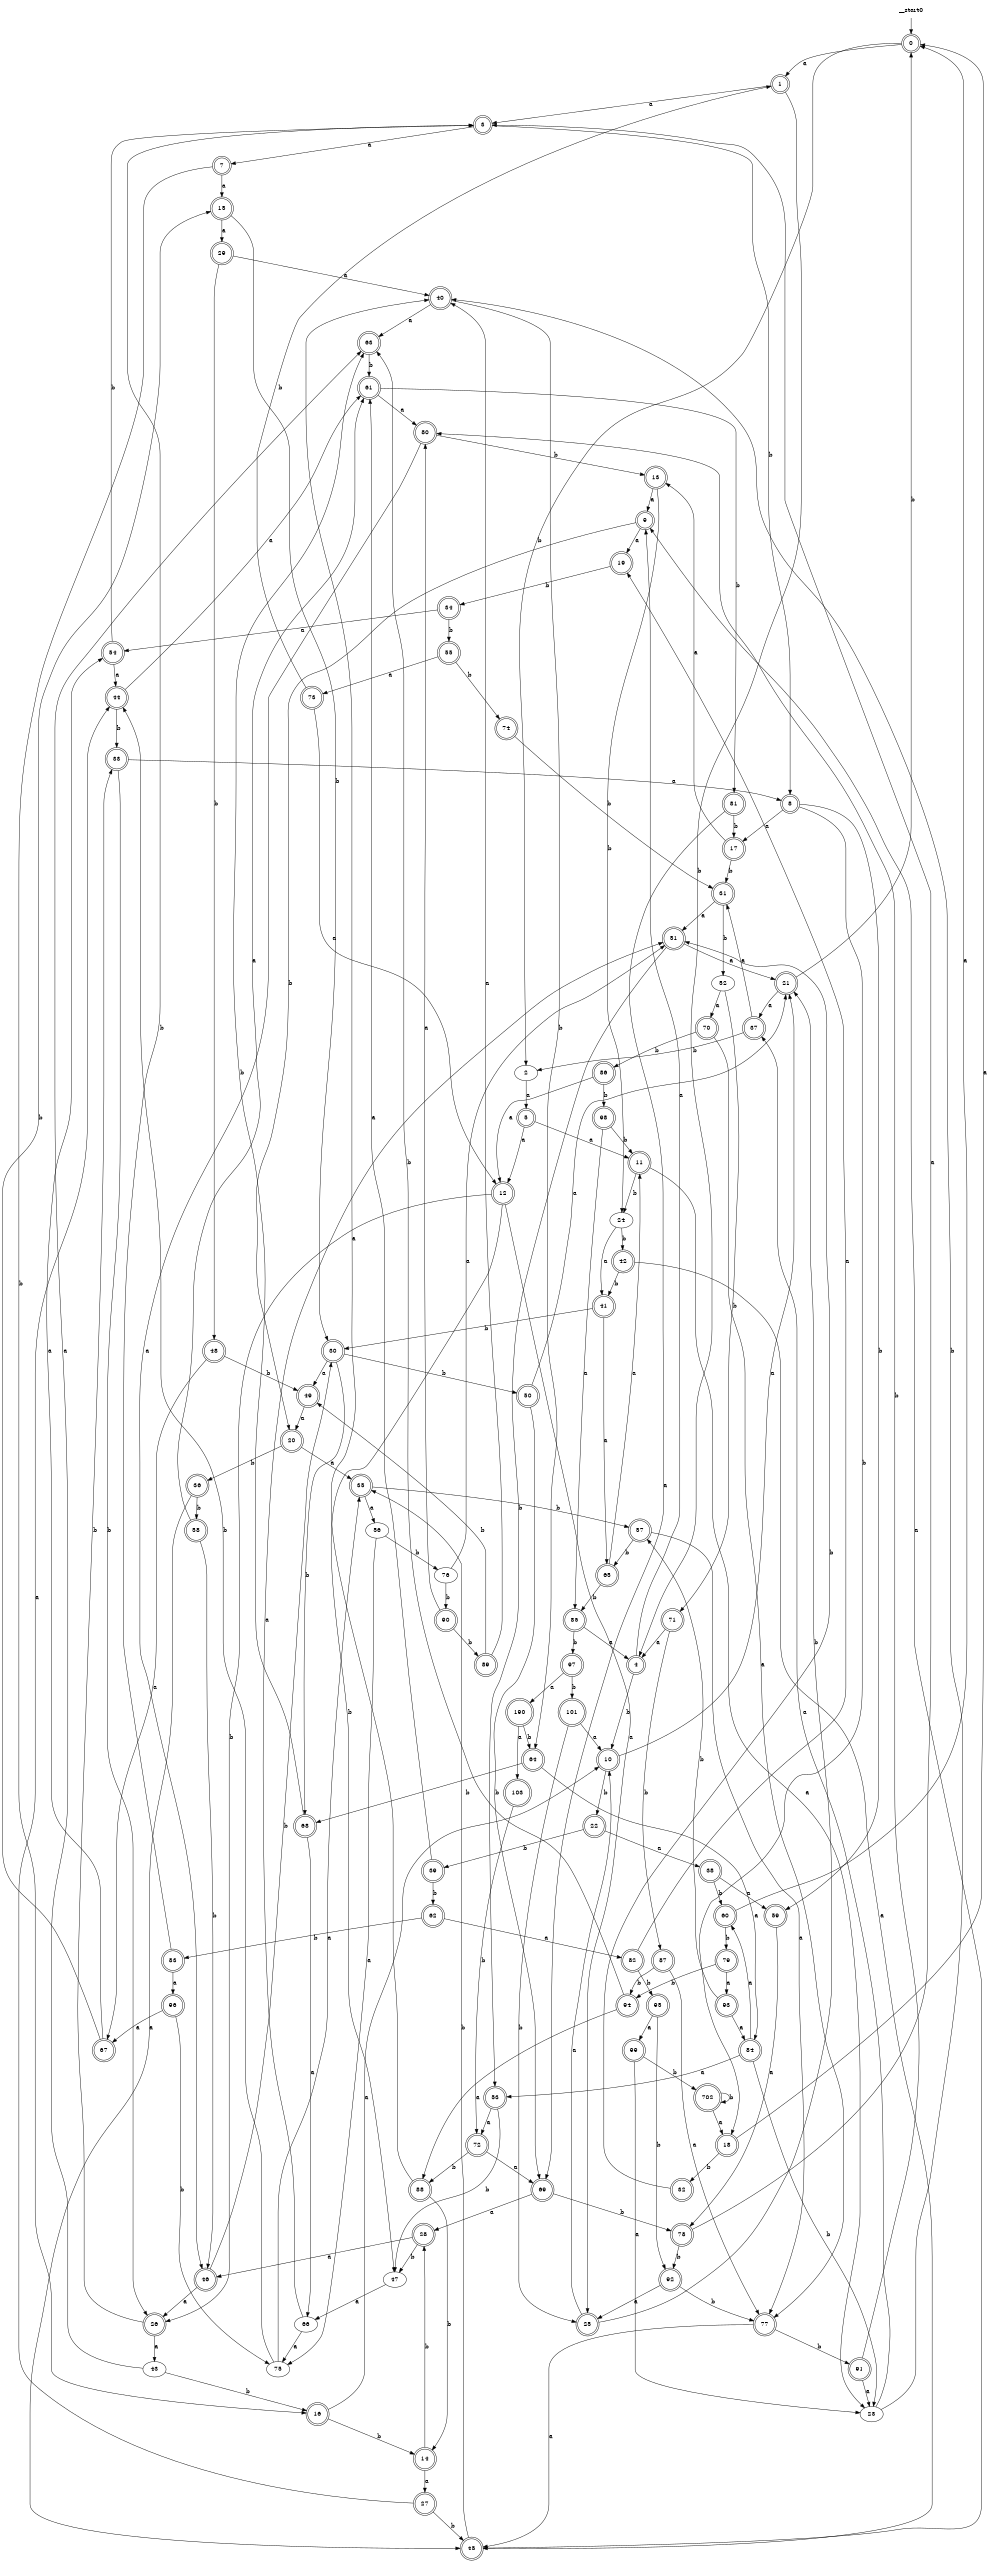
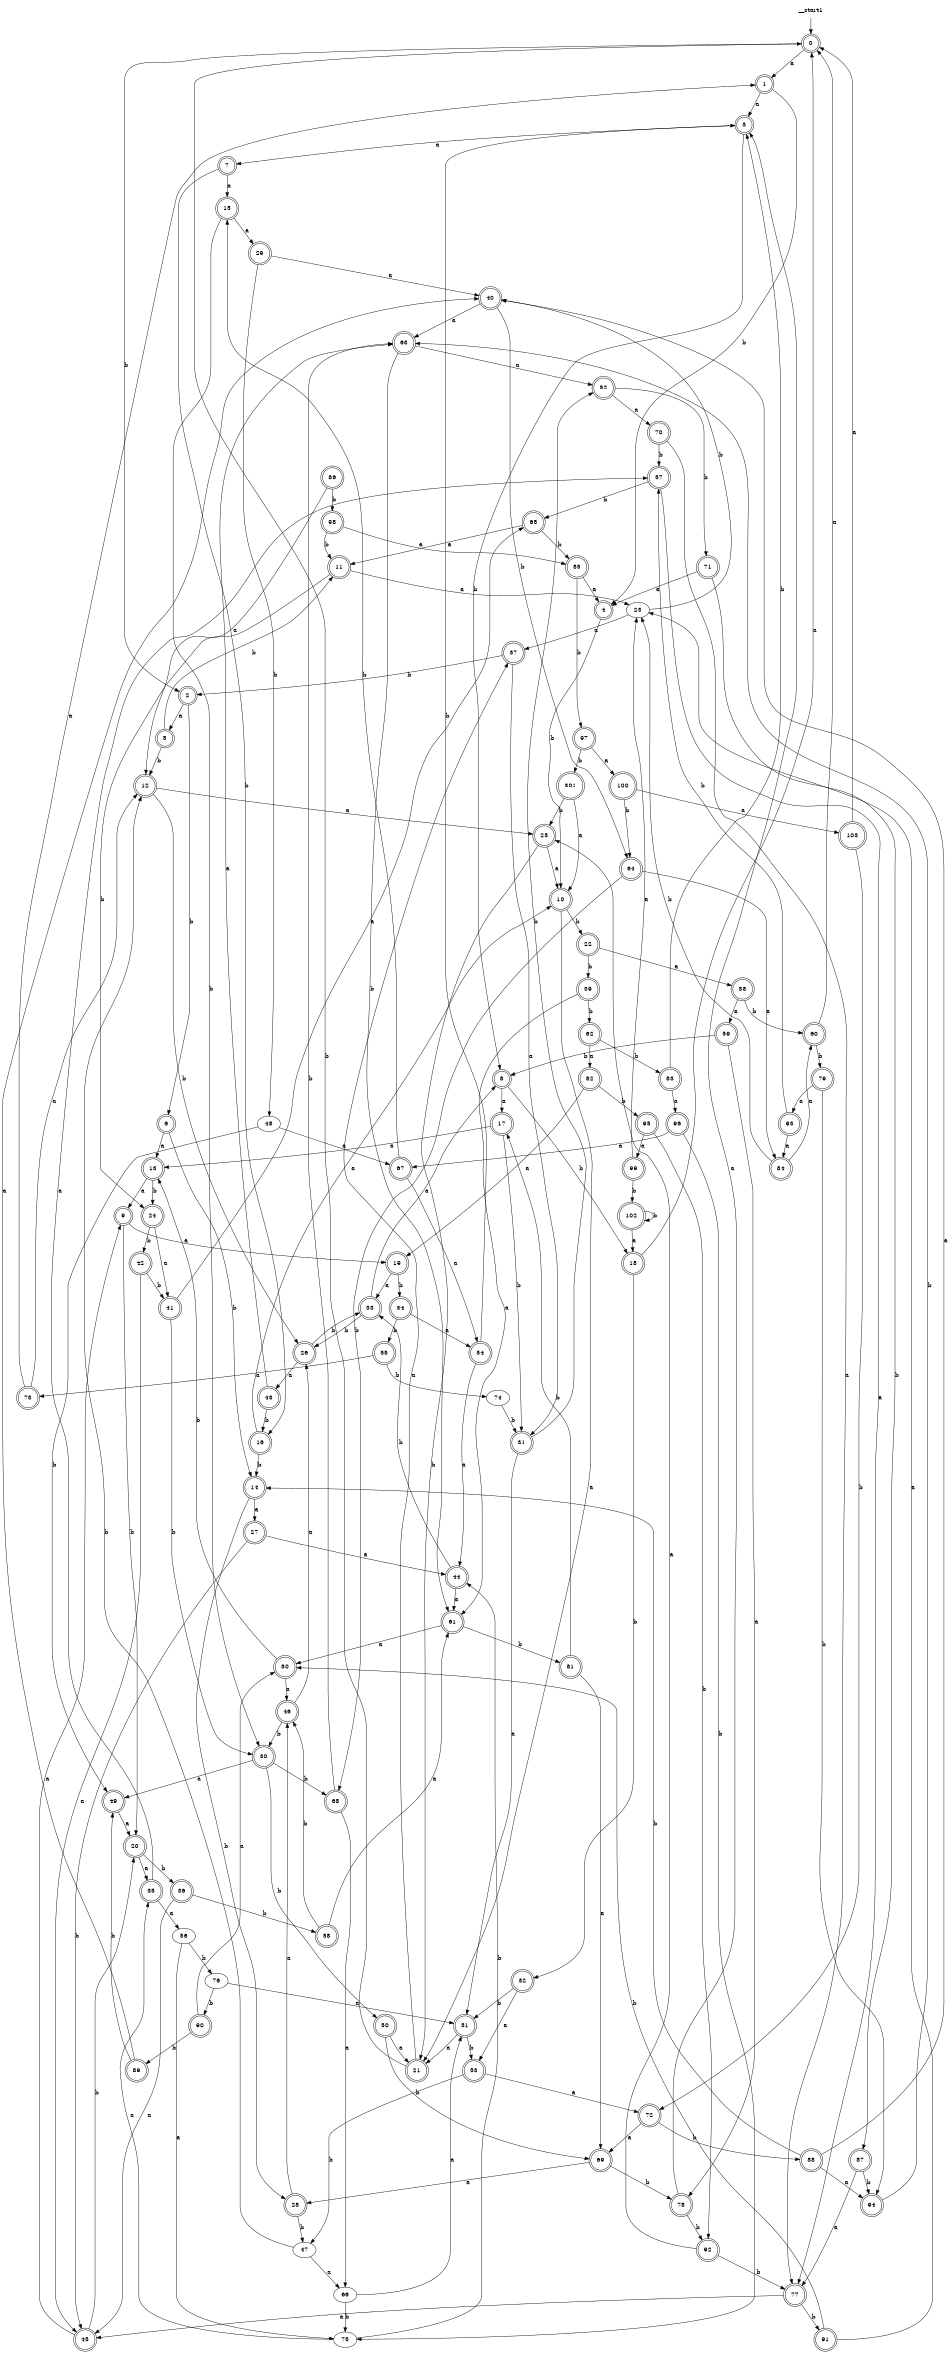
  digraph {
    node [shape=doublecircle]
-   __start0 [shape=none]
+   __start0 [shape=none label=__start1]
    0
    1
-   2 [shape=ellipse]
+   2
    3
    4
    5
+   6
    7
    8
    9
    10
    11
    12
    13
    14
    15
    16
    17
    18
    19
    20
    21
    22
    23 [shape=""]
-   24 [shape=ellipse]
+   24
    25
    26
    27
    28
    29
    30
    31
    32
    33
    34
    35
    36
    37
    38
    39
    40
    41
    42
-   43 [shape=ellipse]
+   43
    44
    45
    46
    47 [shape=""]
-   48
+   48 [shape=ellipse]
    49
    50
    68
    51
-   52 [shape=""]
+   52
    53
    54
    55
    56 [shape=""]
    57
    58
    59
    60
    61
    62
    63
    64
    65
    66 [shape=""]
    67
    69
    70
    71
    72
    73
-   74
+   74 [shape=ellipse]
    75 [shape=""]
    76 [shape=""]
    77
    78
    79
    80
    81
    82
    83
    84
    85
    86
    87
    88
    90
    91
    92
    93
    94
    95
    96
    97
    98
    89
    99
-   100 [label=190]
-   101
-   102 [label=702]
+   100
+   101 [label=301]
+   102
    103
    __start0 -> 0
    0 -> 1 [label=a]
    0 -> 2 [label=b]
    1 -> 3 [label=a]
    1 -> 4 [label=b]
    2 -> 5 [label=a]
+   2 -> 6 [label=b]
    3 -> 7 [label=a]
    3 -> 8 [label=b]
-   4 -> 9 [label=a]
    4 -> 10 [label=b]
-   5 -> 11 [label=a]
-   5 -> 12 [label=a]
+   5 -> 11 [label=b]
+   5 -> 12 [label=b]
+   6 -> 13 [label=a]
+   6 -> 14 [label=b]
    7 -> 15 [label=a]
    7 -> 16 [label=b]
    8 -> 17 [label=a]
    8 -> 18 [label=b]
    9 -> 19 [label=a]
    9 -> 20 [label=b]
    10 -> 21 [label=a]
    10 -> 22 [label=b]
    11 -> 23 [label=a]
    11 -> 24 [label=b]
    12 -> 25 [label=a]
    12 -> 26 [label=b]
    13 -> 9 [label=a]
    13 -> 24 [label=b]
    14 -> 27 [label=a]
    14 -> 28 [label=b]
    15 -> 29 [label=a]
    15 -> 30 [label=b]
    16 -> 10 [label=a]
    16 -> 14 [label=b]
    17 -> 13 [label=a]
    17 -> 31 [label=b]
    18 -> 0 [label=a]
    18 -> 32 [label=b]
+   19 -> 33 [label=a]
    19 -> 34 [label=b]
    20 -> 35 [label=a]
    20 -> 36 [label=b]
    21 -> 0 [label=b]
    21 -> 37 [label=a]
    22 -> 38 [label=a]
    22 -> 39 [label=b]
    23 -> 37 [label=a]
    23 -> 40 [label=b]
    24 -> 41 [label=a]
    24 -> 42 [label=b]
    25 -> 10 [label=a]
    25 -> 21 [label=b]
    26 -> 33 [label=b]
    26 -> 43 [label=a]
    27 -> 44 [label=a]
    27 -> 45 [label=b]
    28 -> 46 [label=a]
    28 -> 47 [label=b]
    29 -> 40 [label=a]
    29 -> 48 [label=b]
    30 -> 49 [label=a]
    30 -> 50 [label=b]
    30 -> 68 [label=b]
    31 -> 51 [label=a]
    31 -> 52 [label=b]
    32 -> 51 [label=b]
-   84 -> 53 [label=a]
+   32 -> 53 [label=a]
    33 -> 8 [label=a]
    33 -> 26 [label=b]
    34 -> 54 [label=a]
    34 -> 55 [label=b]
    35 -> 56 [label=a]
-   35 -> 57 [label=b]
+   35 -> 57 [label=a]
    36 -> 45 [label=a]
    36 -> 58 [label=b]
    37 -> 2 [label=b]
    37 -> 31 [label=a]
    38 -> 59 [label=a]
    38 -> 60 [label=b]
    39 -> 61 [label=a]
    39 -> 62 [label=b]
    40 -> 63 [label=a]
    40 -> 64 [label=b]
    41 -> 30 [label=b]
    41 -> 65 [label=a]
    42 -> 41 [label=b]
    42 -> 45 [label=a]
    43 -> 16 [label=b]
    43 -> 63 [label=a]
    44 -> 33 [label=b]
    44 -> 61 [label=a]
    45 -> 9 [label=a]
-   45 -> 35 [label=b]
+   45 -> 20 [label=b]
    46 -> 26 [label=a]
    46 -> 30 [label=b]
-   12 -> 47 [label=b]
+   47 -> 12 [label=b]
    47 -> 66 [label=a]
    48 -> 49 [label=b]
    48 -> 67 [label=a]
    49 -> 20 [label=a]
    50 -> 21 [label=a]
    50 -> 69 [label=b]
    68 -> 63 [label=b]
    68 -> 66 [label=a]
    51 -> 21 [label=a]
    51 -> 53 [label=b]
    52 -> 70 [label=a]
    52 -> 71 [label=b]
    53 -> 47 [label=b]
    53 -> 72 [label=a]
    54 -> 3 [label=b]
    54 -> 44 [label=a]
    55 -> 73 [label=a]
    55 -> 74 [label=b]
    56 -> 75 [label=a]
    56 -> 76 [label=b]
    57 -> 65 [label=b]
    57 -> 77 [label=a]
    58 -> 46 [label=b]
    58 -> 61 [label=a]
-   8 -> 59 [label=b]
+   59 -> 8 [label=b]
    59 -> 78 [label=a]
    60 -> 0 [label=a]
    60 -> 79 [label=b]
    61 -> 80 [label=a]
    61 -> 81 [label=b]
    62 -> 82 [label=a]
    62 -> 83 [label=b]
+   63 -> 52 [label=a]
    63 -> 61 [label=b]
    64 -> 68 [label=b]
    64 -> 84 [label=a]
    65 -> 11 [label=a]
    65 -> 85 [label=b]
    66 -> 51 [label=a]
-   66 -> 75 [label=a]
+   66 -> 75 [label=b]
    67 -> 15 [label=b]
    67 -> 54 [label=a]
    69 -> 28 [label=a]
    69 -> 78 [label=b]
    70 -> 77 [label=a]
-   70 -> 86 [label=b]
+   70 -> 57 [label=b]
    71 -> 4 [label=a]
    71 -> 87 [label=b]
    72 -> 69 [label=a]
    72 -> 88 [label=b]
-   73 -> 1 [label=b]
+   73 -> 1 [label=a]
    73 -> 12 [label=a]
    74 -> 31 [label=b]
    75 -> 35 [label=a]
    75 -> 44 [label=b]
    76 -> 51 [label=a]
    76 -> 90 [label=b]
    77 -> 45 [label=a]
    77 -> 91 [label=b]
    78 -> 3 [label=a]
    78 -> 92 [label=b]
    79 -> 93 [label=a]
    79 -> 94 [label=b]
    80 -> 13 [label=b]
    80 -> 46 [label=a]
    81 -> 17 [label=b]
    81 -> 69 [label=a]
    82 -> 19 [label=a]
    82 -> 95 [label=b]
    83 -> 3 [label=b]
    83 -> 96 [label=a]
    84 -> 23 [label=b]
    84 -> 60 [label=a]
    85 -> 4 [label=a]
    85 -> 97 [label=b]
    86 -> 12 [label=a]
    86 -> 98 [label=b]
    87 -> 77 [label=a]
    87 -> 94 [label=b]
    88 -> 14 [label=b]
    88 -> 40 [label=a]
    90 -> 80 [label=a]
    90 -> 89 [label=b]
    91 -> 23 [label=a]
    91 -> 80 [label=b]
    92 -> 25 [label=a]
    92 -> 77 [label=b]
    93 -> 57 [label=b]
    93 -> 84 [label=a]
    94 -> 63 [label=b]
-   94 -> 88 [label=a]
+   88 -> 94 [label=a]
    95 -> 92 [label=b]
    95 -> 99 [label=a]
    96 -> 67 [label=a]
    96 -> 75 [label=b]
    97 -> 100 [label=a]
    97 -> 101 [label=b]
    98 -> 11 [label=b]
    98 -> 85 [label=a]
    89 -> 40 [label=a]
    89 -> 49 [label=b]
    99 -> 23 [label=a]
    99 -> 102 [label=b]
    100 -> 64 [label=b]
    100 -> 103 [label=a]
    101 -> 10 [label=a]
    101 -> 25 [label=b]
    102 -> 18 [label=a]
    102 -> 102 [label=b]
+   103 -> 0 [label=a]
    103 -> 72 [label=b]
  }
